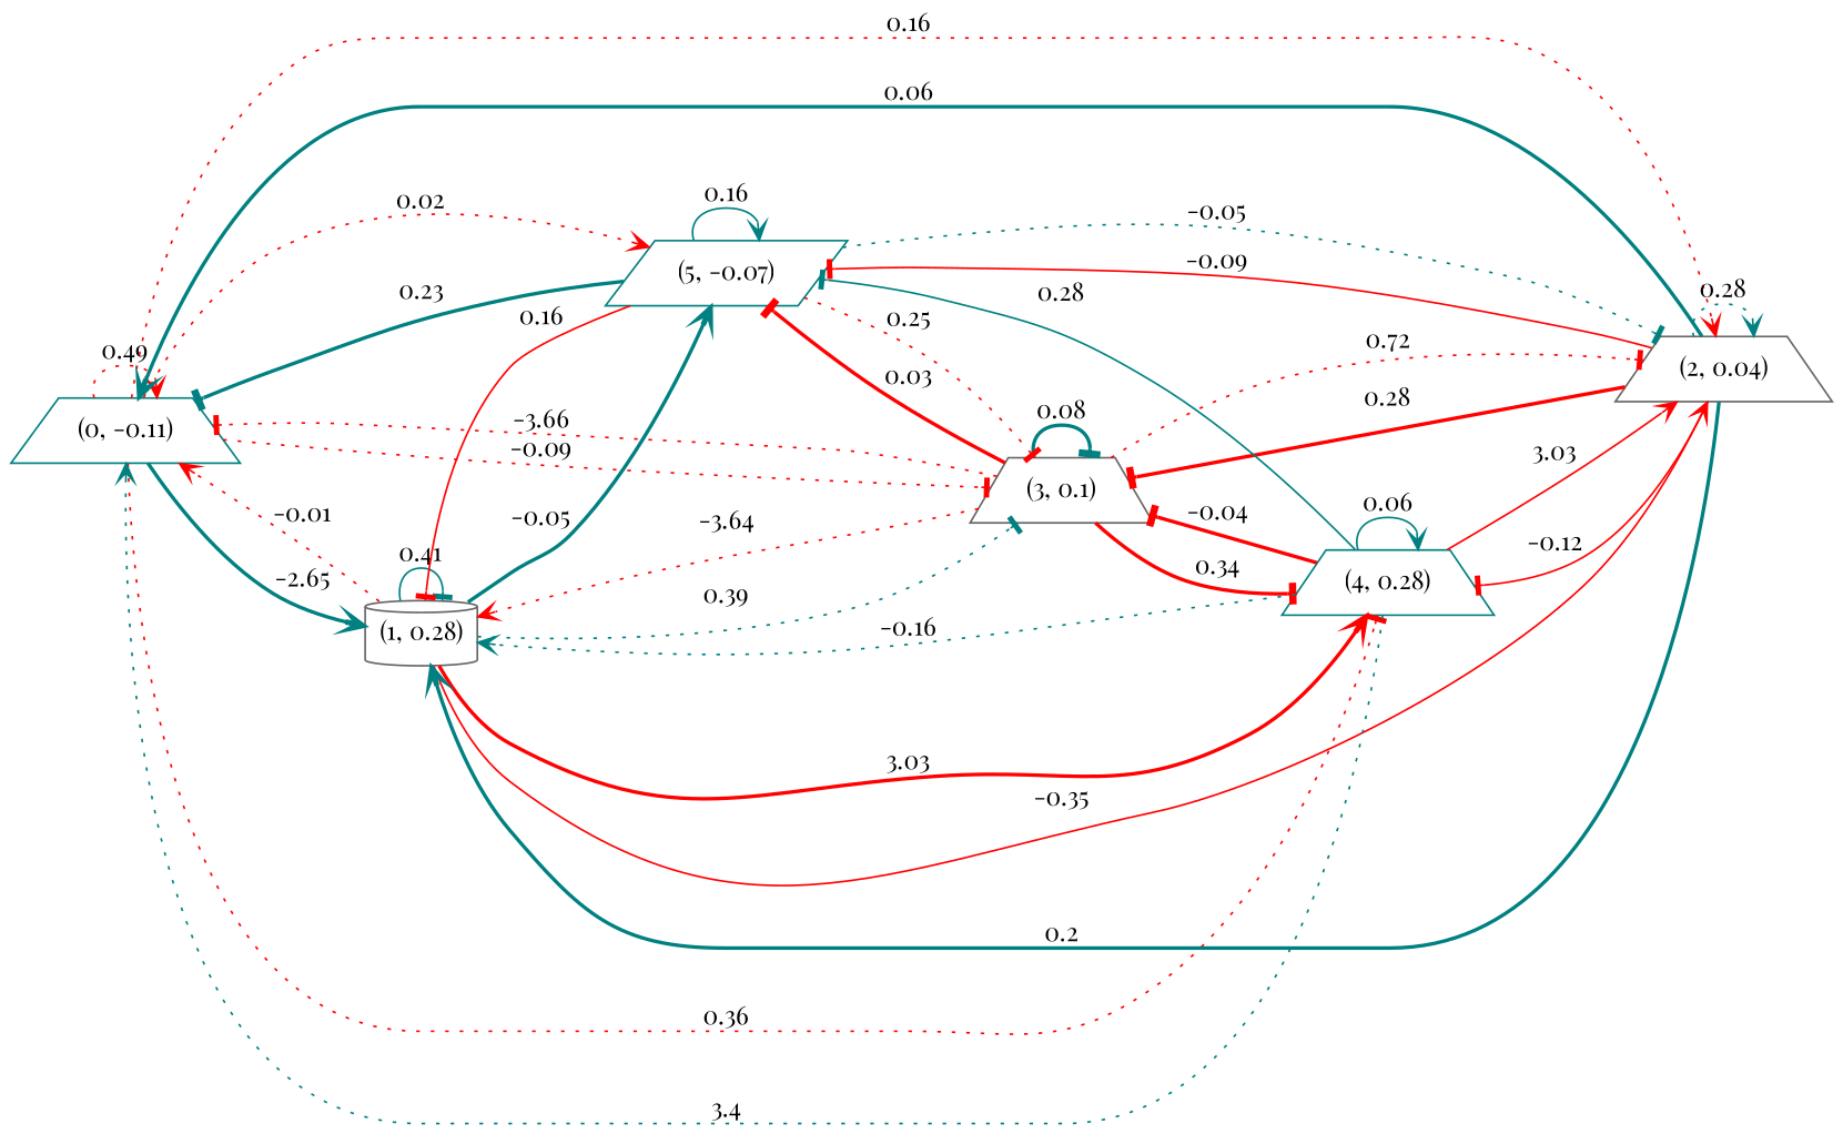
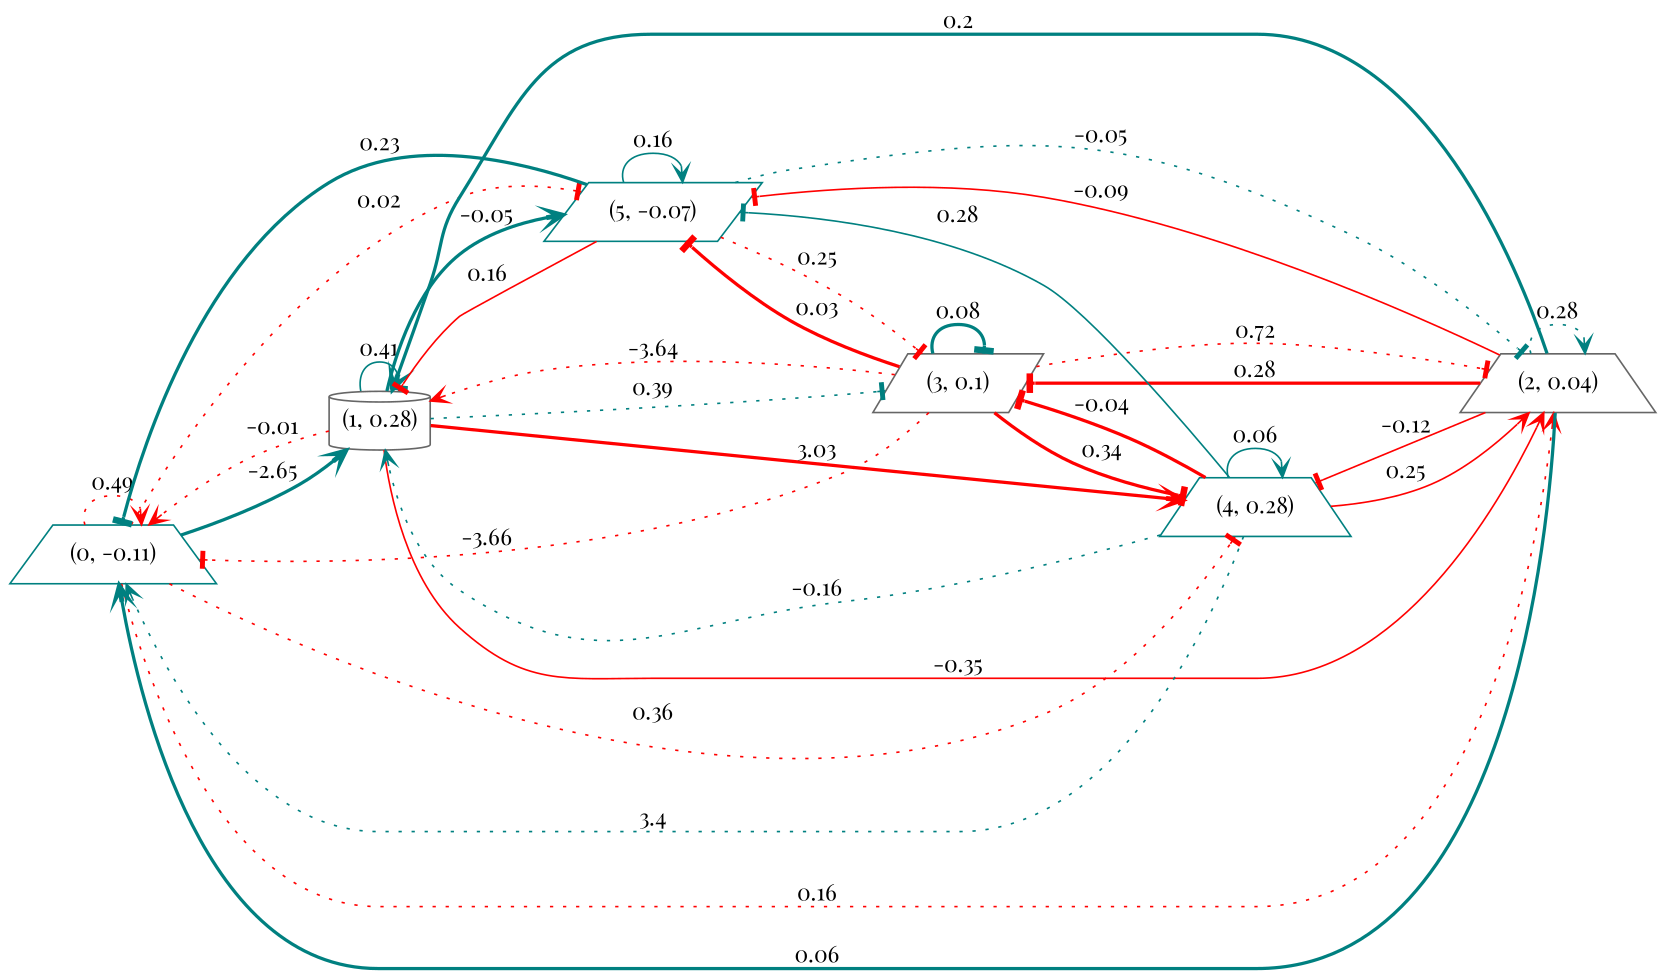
  digraph {
    fontname="Playfair Display"
    rankdir=LR
    node [color=teal fontname="Playfair Display" shape=trapezium]
    edge [arrowhead=tee color=red fontname="Playfair Display" style=dotted]
    n1 [label="(0, -0.11)"]
    n2 [color=gray40 label="(1, 0.28)" shape=cylinder]
    n3 [color=gray40 label="(2, 0.04)"]
-   n4 [color=gray40 label="(3, 0.1)"]
+   n4 [color=gray40 label="(3, 0.1)" shape=parallelogram]
    n5 [label="(4, 0.28)"]
    n6 [label="(5, -0.07)" shape=parallelogram]
    n1 -> n1 [arrowhead=vee label=0.49]
    n1 -> n2 [arrowhead=vee color=teal label=-2.65 style=bold]
    n1 -> n3 [arrowhead=vee label=0.16]
-   n1 -> n4 [label=-0.09]
    n1 -> n5 [label=0.36]
-   n1 -> n6 [arrowhead=vee label=0.02]
+   n1 -> n6 [label=0.02]
    n2 -> n1 [arrowhead=vee label=-0.01]
    n2 -> n2 [color=teal label=0.41 style=solid]
    n2 -> n3 [arrowhead=vee label=-0.35 style=solid]
    n2 -> n4 [color=teal label=0.39]
    n2 -> n5 [arrowhead=vee label=3.03 style=bold]
    n2 -> n6 [arrowhead=vee color=teal label=-0.05 style=bold]
    n3 -> n1 [arrowhead=vee color=teal label=0.06 style=bold]
    n3 -> n2 [arrowhead=vee color=teal label=0.2 style=bold]
    n3 -> n3 [arrowhead=vee color=teal label=0.28]
    n3 -> n4 [label=0.28 style=bold]
    n3 -> n5 [label=-0.12 style=solid]
    n3 -> n6 [label=-0.09 style=solid]
    n4 -> n1 [label=-3.66]
    n4 -> n2 [arrowhead=vee label=-3.64]
    n4 -> n3 [label=0.72]
    n4 -> n4 [color=teal label=0.08 style=bold]
    n4 -> n5 [label=0.34 style=bold]
    n4 -> n6 [label=0.03 style=bold]
    n5 -> n1 [arrowhead=vee color=teal label=3.4]
    n5 -> n2 [arrowhead=vee color=teal label=-0.16]
-   n5 -> n3 [arrowhead=vee label=3.03 style=solid]
+   n5 -> n3 [arrowhead=vee label=0.25 style=solid]
    n5 -> n4 [label=-0.04 style=bold]
    n5 -> n5 [arrowhead=vee color=teal label=0.06 style=solid]
    n5 -> n6 [color=teal label=0.28 style=solid]
    n6 -> n1 [color=teal label=0.23 style=bold]
    n6 -> n2 [label=0.16 style=solid]
    n6 -> n3 [color=teal label=-0.05]
    n6 -> n4 [label=0.25]
    n6 -> n6 [arrowhead=vee color=teal label=0.16 style=solid]
  }
